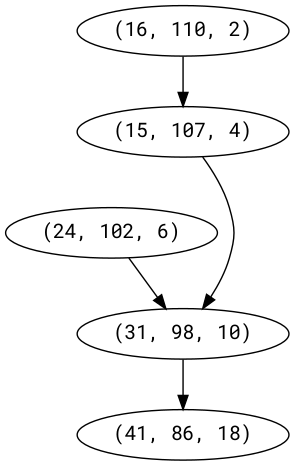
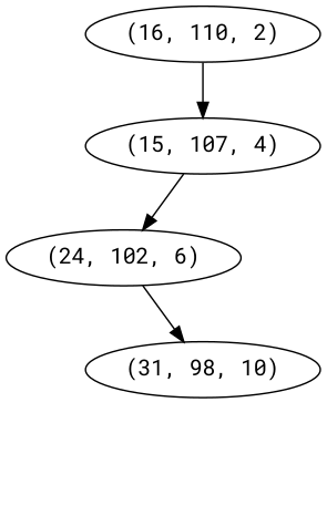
  digraph {
    fontname="Roboto Mono"
    node [fontname="Roboto Mono"]
    edge [fontname="Roboto Mono"]
    n1 [label="(15, 107, 4)"]
    "(16, 110, 2)"
    "(24, 102, 6)"
    n4 [label="(31, 98, 10)"]
-   "(41, 86, 18)"
-   n1 -> n4
+   n1 -> "(24, 102, 6)"
    "(16, 110, 2)" -> n1
    "(24, 102, 6)" -> n4
-   n4 -> "(41, 86, 18)"
  }
